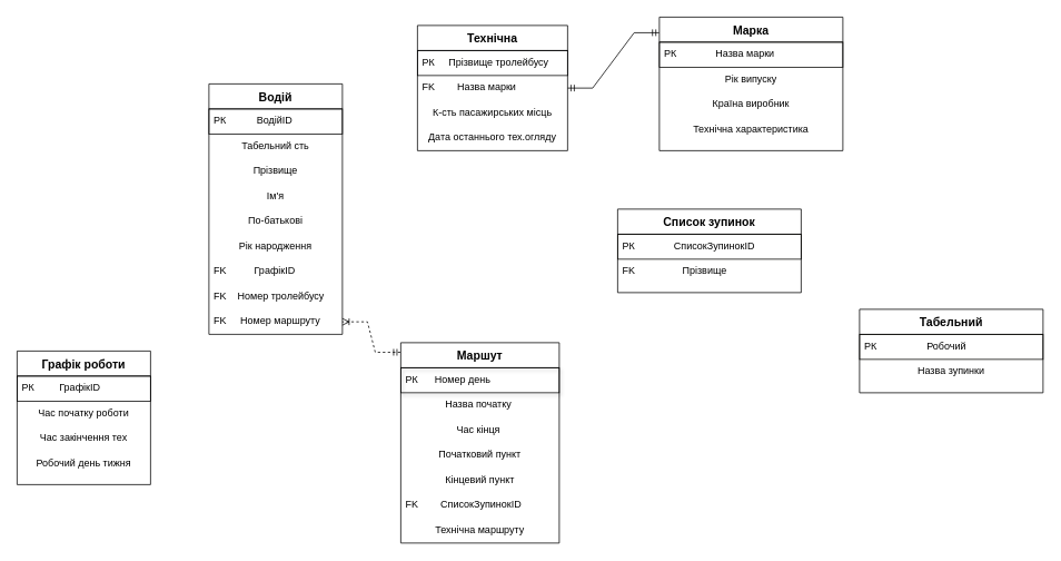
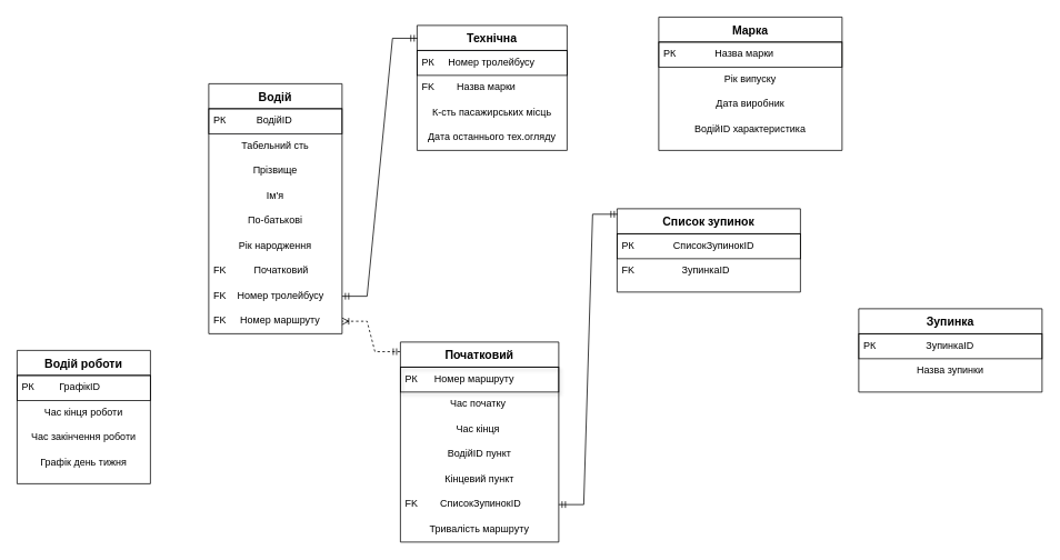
  <mxCell id="0" />
  <mxCell id="1" parent="0" />
  <mxCell id="2" value="Водій" style="swimlane;fontStyle=1;childLayout=stackLayout;horizontal=1;startSize=30;horizontalStack=0;resizeParent=1;resizeParentMax=0;resizeLast=0;collapsible=1;marginBottom=0;align=center;fontSize=14;" parent="1" vertex="1"><mxGeometry x="250" y="100" width="160" height="300" as="geometry" /></mxCell>
  <mxCell id="3" value="РК           ВодійID" style="text;strokeColor=#020203;fillColor=none;spacingLeft=4;spacingRight=4;overflow=hidden;rotatable=0;points=[[0,0.5],[1,0.5]];portConstraint=eastwest;fontSize=12;" parent="2" vertex="1"><mxGeometry y="30" width="160" height="30" as="geometry" /></mxCell>
  <mxCell id="4" value="Табельний сть" style="text;strokeColor=none;fillColor=none;spacingLeft=4;spacingRight=4;overflow=hidden;rotatable=0;points=[[0,0.5],[1,0.5]];portConstraint=eastwest;fontSize=12;align=center;" parent="2" vertex="1"><mxGeometry y="60" width="160" height="30" as="geometry" /></mxCell>
  <mxCell id="5" value="Прізвище" style="text;strokeColor=none;fillColor=none;spacingLeft=4;spacingRight=4;overflow=hidden;rotatable=0;points=[[0,0.5],[1,0.5]];portConstraint=eastwest;fontSize=12;align=center;" parent="2" vertex="1"><mxGeometry y="90" width="160" height="30" as="geometry" /></mxCell>
  <mxCell id="6" value="Ім'я" style="text;strokeColor=none;fillColor=none;spacingLeft=4;spacingRight=4;overflow=hidden;rotatable=0;points=[[0,0.5],[1,0.5]];portConstraint=eastwest;fontSize=12;align=center;" parent="2" vertex="1"><mxGeometry y="120" width="160" height="30" as="geometry" /></mxCell>
  <mxCell id="7" value="По-батькові" style="text;strokeColor=none;fillColor=none;spacingLeft=4;spacingRight=4;overflow=hidden;rotatable=0;points=[[0,0.5],[1,0.5]];portConstraint=eastwest;fontSize=12;align=center;" parent="2" vertex="1"><mxGeometry y="150" width="160" height="30" as="geometry" /></mxCell>
  <mxCell id="8" value="Рік народження" style="text;strokeColor=none;fillColor=none;spacingLeft=4;spacingRight=4;overflow=hidden;rotatable=0;points=[[0,0.5],[1,0.5]];portConstraint=eastwest;fontSize=12;align=center;" parent="2" vertex="1"><mxGeometry y="180" width="160" height="30" as="geometry" /></mxCell>
- <mxCell id="9" value="FK          ГрафікID" style="text;strokeColor=none;fillColor=none;spacingLeft=4;spacingRight=4;overflow=hidden;rotatable=0;points=[[0,0.5],[1,0.5]];portConstraint=eastwest;fontSize=12;" parent="2" vertex="1"><mxGeometry y="210" width="160" height="30" as="geometry" /></mxCell>
+ <mxCell id="9" value="FK          Початковий" style="text;strokeColor=none;fillColor=none;spacingLeft=4;spacingRight=4;overflow=hidden;rotatable=0;points=[[0,0.5],[1,0.5]];portConstraint=eastwest;fontSize=12;" parent="2" vertex="1"><mxGeometry y="210" width="160" height="30" as="geometry" /></mxCell>
  <mxCell id="10" value="FK    Номер тролейбусу" style="text;strokeColor=none;fillColor=none;spacingLeft=4;spacingRight=4;overflow=hidden;rotatable=0;points=[[0,0.5],[1,0.5]];portConstraint=eastwest;fontSize=12;" vertex="1" parent="2"><mxGeometry y="240" width="160" height="30" as="geometry" /></mxCell>
  <mxCell id="11" value="FK     Номер маршруту" style="text;strokeColor=none;fillColor=none;spacingLeft=4;spacingRight=4;overflow=hidden;rotatable=0;points=[[0,0.5],[1,0.5]];portConstraint=eastwest;fontSize=12;" parent="2" vertex="1"><mxGeometry y="270" width="160" height="30" as="geometry" /></mxCell>
  <mxCell id="12" value="Технічна" style="swimlane;fontStyle=1;childLayout=stackLayout;horizontal=1;startSize=30;horizontalStack=0;resizeParent=1;resizeParentMax=0;resizeLast=0;collapsible=1;marginBottom=0;align=center;fontSize=14;" parent="1" vertex="1"><mxGeometry x="500" y="30" width="180" height="150" as="geometry" /></mxCell>
- <mxCell id="13" value="РК     Прізвище тролейбусу" style="text;strokeColor=#020203;fillColor=none;spacingLeft=4;spacingRight=4;overflow=hidden;rotatable=0;points=[[0,0.5],[1,0.5]];portConstraint=eastwest;fontSize=12;" parent="12" vertex="1"><mxGeometry y="30" width="180" height="30" as="geometry" /></mxCell>
+ <mxCell id="13" value="РК     Номер тролейбусу" style="text;strokeColor=#020203;fillColor=none;spacingLeft=4;spacingRight=4;overflow=hidden;rotatable=0;points=[[0,0.5],[1,0.5]];portConstraint=eastwest;fontSize=12;" parent="12" vertex="1"><mxGeometry y="30" width="180" height="30" as="geometry" /></mxCell>
  <mxCell id="14" value="FK        Назва марки" style="text;strokeColor=none;fillColor=none;spacingLeft=4;spacingRight=4;overflow=hidden;rotatable=0;points=[[0,0.5],[1,0.5]];portConstraint=eastwest;fontSize=12;" parent="12" vertex="1"><mxGeometry y="60" width="180" height="30" as="geometry" /></mxCell>
  <mxCell id="15" value="К-сть пасажирських місць" style="text;strokeColor=none;fillColor=none;spacingLeft=4;spacingRight=4;overflow=hidden;rotatable=0;points=[[0,0.5],[1,0.5]];portConstraint=eastwest;fontSize=12;align=center;" parent="12" vertex="1"><mxGeometry y="90" width="180" height="30" as="geometry" /></mxCell>
  <mxCell id="16" value="Дата останнього тех.огляду" style="text;strokeColor=none;fillColor=none;spacingLeft=4;spacingRight=4;overflow=hidden;rotatable=0;points=[[0,0.5],[1,0.5]];portConstraint=eastwest;fontSize=12;align=center;" parent="12" vertex="1"><mxGeometry y="120" width="180" height="30" as="geometry" /></mxCell>
- <mxCell id="17" value="Маршут" style="swimlane;fontStyle=1;childLayout=stackLayout;horizontal=1;startSize=30;horizontalStack=0;resizeParent=1;resizeParentMax=0;resizeLast=0;collapsible=1;marginBottom=0;align=center;fontSize=14;" parent="1" vertex="1"><mxGeometry x="480" y="410" width="190" height="240" as="geometry" /></mxCell>
- <mxCell id="18" value="РК      Номер день" style="text;strokeColor=#040505;fillColor=none;spacingLeft=4;spacingRight=4;overflow=hidden;rotatable=0;points=[[0,0.5],[1,0.5]];portConstraint=eastwest;fontSize=12;shadow=1;" parent="17" vertex="1"><mxGeometry y="30" width="190" height="30" as="geometry" /></mxCell>
- <mxCell id="19" value="Назва початку " style="text;strokeColor=none;fillColor=none;spacingLeft=4;spacingRight=4;overflow=hidden;rotatable=0;points=[[0,0.5],[1,0.5]];portConstraint=eastwest;fontSize=12;align=center;" parent="17" vertex="1"><mxGeometry y="60" width="190" height="30" as="geometry" /></mxCell>
+ <mxCell id="17" value="Початковий" style="swimlane;fontStyle=1;childLayout=stackLayout;horizontal=1;startSize=30;horizontalStack=0;resizeParent=1;resizeParentMax=0;resizeLast=0;collapsible=1;marginBottom=0;align=center;fontSize=14;" parent="1" vertex="1"><mxGeometry x="480" y="410" width="190" height="240" as="geometry" /></mxCell>
+ <mxCell id="18" value="РК      Номер маршруту" style="text;strokeColor=#040505;fillColor=none;spacingLeft=4;spacingRight=4;overflow=hidden;rotatable=0;points=[[0,0.5],[1,0.5]];portConstraint=eastwest;fontSize=12;shadow=1;" parent="17" vertex="1"><mxGeometry y="30" width="190" height="30" as="geometry" /></mxCell>
+ <mxCell id="19" value="Час початку " style="text;strokeColor=none;fillColor=none;spacingLeft=4;spacingRight=4;overflow=hidden;rotatable=0;points=[[0,0.5],[1,0.5]];portConstraint=eastwest;fontSize=12;align=center;" parent="17" vertex="1"><mxGeometry y="60" width="190" height="30" as="geometry" /></mxCell>
  <mxCell id="20" value="Час кінця " style="text;strokeColor=none;fillColor=none;spacingLeft=4;spacingRight=4;overflow=hidden;rotatable=0;points=[[0,0.5],[1,0.5]];portConstraint=eastwest;fontSize=12;align=center;" parent="17" vertex="1"><mxGeometry y="90" width="190" height="30" as="geometry" /></mxCell>
- <mxCell id="21" value="Початковий пункт" style="text;strokeColor=none;fillColor=none;spacingLeft=4;spacingRight=4;overflow=hidden;rotatable=0;points=[[0,0.5],[1,0.5]];portConstraint=eastwest;fontSize=12;align=center;" parent="17" vertex="1"><mxGeometry y="120" width="190" height="30" as="geometry" /></mxCell>
+ <mxCell id="21" value="ВодійID пункт" style="text;strokeColor=none;fillColor=none;spacingLeft=4;spacingRight=4;overflow=hidden;rotatable=0;points=[[0,0.5],[1,0.5]];portConstraint=eastwest;fontSize=12;align=center;" parent="17" vertex="1"><mxGeometry y="120" width="190" height="30" as="geometry" /></mxCell>
  <mxCell id="22" value="Кінцевий пункт" style="text;strokeColor=none;fillColor=none;spacingLeft=4;spacingRight=4;overflow=hidden;rotatable=0;points=[[0,0.5],[1,0.5]];portConstraint=eastwest;fontSize=12;align=center;" parent="17" vertex="1"><mxGeometry y="150" width="190" height="30" as="geometry" /></mxCell>
  <mxCell id="23" value="FK        СписокЗупинокID" style="text;strokeColor=none;fillColor=none;spacingLeft=4;spacingRight=4;overflow=hidden;rotatable=0;points=[[0,0.5],[1,0.5]];portConstraint=eastwest;fontSize=12;align=left;" parent="17" vertex="1"><mxGeometry y="180" width="190" height="30" as="geometry" /></mxCell>
- <mxCell id="24" value="Технічна маршруту" style="text;strokeColor=none;fillColor=none;spacingLeft=4;spacingRight=4;overflow=hidden;rotatable=0;points=[[0,0.5],[1,0.5]];portConstraint=eastwest;fontSize=12;align=center;" parent="17" vertex="1"><mxGeometry y="210" width="190" height="30" as="geometry" /></mxCell>
- <mxCell id="25" value="Графік роботи" style="swimlane;fontStyle=1;childLayout=stackLayout;horizontal=1;startSize=30;horizontalStack=0;resizeParent=1;resizeParentMax=0;resizeLast=0;collapsible=1;marginBottom=0;align=center;fontSize=14;" parent="1" vertex="1"><mxGeometry x="20" y="420" width="160" height="160" as="geometry" /></mxCell>
+ <mxCell id="24" value="Тривалість маршруту" style="text;strokeColor=none;fillColor=none;spacingLeft=4;spacingRight=4;overflow=hidden;rotatable=0;points=[[0,0.5],[1,0.5]];portConstraint=eastwest;fontSize=12;align=center;" parent="17" vertex="1"><mxGeometry y="210" width="190" height="30" as="geometry" /></mxCell>
+ <mxCell id="25" value="Водій роботи" style="swimlane;fontStyle=1;childLayout=stackLayout;horizontal=1;startSize=30;horizontalStack=0;resizeParent=1;resizeParentMax=0;resizeLast=0;collapsible=1;marginBottom=0;align=center;fontSize=14;" parent="1" vertex="1"><mxGeometry x="20" y="420" width="160" height="160" as="geometry" /></mxCell>
  <mxCell id="26" value="РК         ГрафікID" style="text;strokeColor=#000000;fillColor=none;spacingLeft=4;spacingRight=4;overflow=hidden;rotatable=0;points=[[0,0.5],[1,0.5]];portConstraint=eastwest;fontSize=12;align=left;" parent="25" vertex="1"><mxGeometry y="30" width="160" height="30" as="geometry" /></mxCell>
- <mxCell id="27" value="Час початку роботи&#10;" style="text;strokeColor=none;fillColor=none;spacingLeft=4;spacingRight=4;overflow=hidden;rotatable=0;points=[[0,0.5],[1,0.5]];portConstraint=eastwest;fontSize=12;align=center;" parent="25" vertex="1"><mxGeometry y="60" width="160" height="30" as="geometry" /></mxCell>
- <mxCell id="28" value="Час закінчення тех" style="text;strokeColor=none;fillColor=none;spacingLeft=4;spacingRight=4;overflow=hidden;rotatable=0;points=[[0,0.5],[1,0.5]];portConstraint=eastwest;fontSize=12;align=center;" parent="25" vertex="1"><mxGeometry y="90" width="160" height="30" as="geometry" /></mxCell>
- <mxCell id="29" value="Робочий день тижня" style="text;strokeColor=none;fillColor=none;spacingLeft=4;spacingRight=4;overflow=hidden;rotatable=0;points=[[0,0.5],[1,0.5]];portConstraint=eastwest;fontSize=12;align=center;" parent="25" vertex="1"><mxGeometry y="120" width="160" height="40" as="geometry" /></mxCell>
- <mxCell id="30" value="Табельний" style="swimlane;fontStyle=1;childLayout=stackLayout;horizontal=1;startSize=30;horizontalStack=0;resizeParent=1;resizeParentMax=0;resizeLast=0;collapsible=1;marginBottom=0;align=center;fontSize=14;" parent="1" vertex="1"><mxGeometry x="1030" y="370" width="220" height="100" as="geometry"><mxRectangle x="460" y="160" width="140" height="30" as="alternateBounds" /></mxGeometry></mxCell>
- <mxCell id="31" value="РК                  Робочий" style="text;strokeColor=#050402;fillColor=none;spacingLeft=4;spacingRight=4;overflow=hidden;rotatable=0;points=[[0,0.5],[1,0.5]];portConstraint=eastwest;fontSize=12;" parent="30" vertex="1"><mxGeometry y="30" width="220" height="30" as="geometry" /></mxCell>
+ <mxCell id="27" value="Час кінця роботи&#10;" style="text;strokeColor=none;fillColor=none;spacingLeft=4;spacingRight=4;overflow=hidden;rotatable=0;points=[[0,0.5],[1,0.5]];portConstraint=eastwest;fontSize=12;align=center;" parent="25" vertex="1"><mxGeometry y="60" width="160" height="30" as="geometry" /></mxCell>
+ <mxCell id="28" value="Час закінчення роботи" style="text;strokeColor=none;fillColor=none;spacingLeft=4;spacingRight=4;overflow=hidden;rotatable=0;points=[[0,0.5],[1,0.5]];portConstraint=eastwest;fontSize=12;align=center;" parent="25" vertex="1"><mxGeometry y="90" width="160" height="30" as="geometry" /></mxCell>
+ <mxCell id="29" value="Графік день тижня" style="text;strokeColor=none;fillColor=none;spacingLeft=4;spacingRight=4;overflow=hidden;rotatable=0;points=[[0,0.5],[1,0.5]];portConstraint=eastwest;fontSize=12;align=center;" parent="25" vertex="1"><mxGeometry y="120" width="160" height="40" as="geometry" /></mxCell>
+ <mxCell id="30" value="Зупинка" style="swimlane;fontStyle=1;childLayout=stackLayout;horizontal=1;startSize=30;horizontalStack=0;resizeParent=1;resizeParentMax=0;resizeLast=0;collapsible=1;marginBottom=0;align=center;fontSize=14;" parent="1" vertex="1"><mxGeometry x="1030" y="370" width="220" height="100" as="geometry"><mxRectangle x="460" y="160" width="140" height="30" as="alternateBounds" /></mxGeometry></mxCell>
+ <mxCell id="31" value="РК                  ЗупинкаID" style="text;strokeColor=#050402;fillColor=none;spacingLeft=4;spacingRight=4;overflow=hidden;rotatable=0;points=[[0,0.5],[1,0.5]];portConstraint=eastwest;fontSize=12;" parent="30" vertex="1"><mxGeometry y="30" width="220" height="30" as="geometry" /></mxCell>
  <mxCell id="32" value="Назва зупинки" style="text;strokeColor=none;fillColor=none;spacingLeft=4;spacingRight=4;overflow=hidden;rotatable=0;points=[[0,0.5],[1,0.5]];portConstraint=eastwest;fontSize=12;align=center;" parent="30" vertex="1"><mxGeometry y="60" width="220" height="40" as="geometry" /></mxCell>
+ <mxCell id="33" value="" style="edgeStyle=entityRelationEdgeStyle;fontSize=12;html=1;endArrow=ERmandOne;startArrow=ERmandOne;rounded=0;entryX=1;entryY=0.5;entryDx=0;entryDy=0;exitX=0.003;exitY=0.103;exitDx=0;exitDy=0;exitPerimeter=0;" parent="1" source="12" target="10" edge="1"><mxGeometry width="100" height="100" relative="1" as="geometry"><mxPoint x="740" y="100" as="sourcePoint" /><mxPoint x="630" y="330" as="targetPoint" /><Array as="points"><mxPoint x="700" y="280" /><mxPoint x="800" y="220" /><mxPoint x="700" y="290" /><mxPoint x="700" y="250" /><mxPoint x="710" y="310" /><mxPoint x="800" y="220" /><mxPoint x="830" y="200" /><mxPoint x="800" y="220" /><mxPoint x="700" y="310" /></Array></mxGeometry></mxCell>
  <mxCell id="34" value="Марка" style="swimlane;fontStyle=1;childLayout=stackLayout;horizontal=1;startSize=30;horizontalStack=0;resizeParent=1;resizeParentMax=0;resizeLast=0;collapsible=1;marginBottom=0;align=center;fontSize=14;" parent="1" vertex="1"><mxGeometry x="790" y="20" width="220" height="160" as="geometry"><mxRectangle x="460" y="160" width="140" height="30" as="alternateBounds" /></mxGeometry></mxCell>
  <mxCell id="35" value="РК              Назва марки" style="text;strokeColor=#050402;fillColor=none;spacingLeft=4;spacingRight=4;overflow=hidden;rotatable=0;points=[[0,0.5],[1,0.5]];portConstraint=eastwest;fontSize=12;" parent="34" vertex="1"><mxGeometry y="30" width="220" height="30" as="geometry" /></mxCell>
  <mxCell id="36" value="Рік випуску" style="text;strokeColor=none;fillColor=none;spacingLeft=4;spacingRight=4;overflow=hidden;rotatable=0;points=[[0,0.5],[1,0.5]];portConstraint=eastwest;fontSize=12;align=center;" parent="34" vertex="1"><mxGeometry y="60" width="220" height="30" as="geometry" /></mxCell>
- <mxCell id="37" value="Країна виробник" style="text;strokeColor=none;fillColor=none;spacingLeft=4;spacingRight=4;overflow=hidden;rotatable=0;points=[[0,0.5],[1,0.5]];portConstraint=eastwest;fontSize=12;align=center;" parent="34" vertex="1"><mxGeometry y="90" width="220" height="30" as="geometry" /></mxCell>
- <mxCell id="38" value="Технічна характеристика" style="text;strokeColor=none;fillColor=none;spacingLeft=4;spacingRight=4;overflow=hidden;rotatable=0;points=[[0,0.5],[1,0.5]];portConstraint=eastwest;fontSize=12;align=center;" parent="34" vertex="1"><mxGeometry y="120" width="220" height="40" as="geometry" /></mxCell>
+ <mxCell id="37" value="Дата виробник" style="text;strokeColor=none;fillColor=none;spacingLeft=4;spacingRight=4;overflow=hidden;rotatable=0;points=[[0,0.5],[1,0.5]];portConstraint=eastwest;fontSize=12;align=center;" parent="34" vertex="1"><mxGeometry y="90" width="220" height="30" as="geometry" /></mxCell>
+ <mxCell id="38" value="ВодійID характеристика" style="text;strokeColor=none;fillColor=none;spacingLeft=4;spacingRight=4;overflow=hidden;rotatable=0;points=[[0,0.5],[1,0.5]];portConstraint=eastwest;fontSize=12;align=center;" parent="34" vertex="1"><mxGeometry y="120" width="220" height="40" as="geometry" /></mxCell>
  <mxCell id="39" value="" style="edgeStyle=entityRelationEdgeStyle;fontSize=12;html=1;endArrow=ERoneToMany;startArrow=ERmandOne;rounded=0;entryX=1;entryY=0.5;entryDx=0;entryDy=0;exitX=-0.003;exitY=0.048;exitDx=0;exitDy=0;exitPerimeter=0;dashed=1;" parent="1" source="17" target="11" edge="1"><mxGeometry width="100" height="100" relative="1" as="geometry"><mxPoint x="510" y="360" as="sourcePoint" /><mxPoint x="610" y="260" as="targetPoint" /></mxGeometry></mxCell>
  <mxCell id="40" value="Список зупинок" style="swimlane;fontStyle=1;childLayout=stackLayout;horizontal=1;startSize=30;horizontalStack=0;resizeParent=1;resizeParentMax=0;resizeLast=0;collapsible=1;marginBottom=0;align=center;fontSize=14;" vertex="1" parent="1"><mxGeometry x="740" y="250" width="220" height="100" as="geometry"><mxRectangle x="460" y="160" width="140" height="30" as="alternateBounds" /></mxGeometry></mxCell>
  <mxCell id="41" value="РК              СписокЗупинокID" style="text;strokeColor=#050402;fillColor=none;spacingLeft=4;spacingRight=4;overflow=hidden;rotatable=0;points=[[0,0.5],[1,0.5]];portConstraint=eastwest;fontSize=12;" vertex="1" parent="40"><mxGeometry y="30" width="220" height="30" as="geometry" /></mxCell>
- <mxCell id="42" value="FK                 Прізвище" style="text;strokeColor=none;fillColor=none;spacingLeft=4;spacingRight=4;overflow=hidden;rotatable=0;points=[[0,0.5],[1,0.5]];portConstraint=eastwest;fontSize=12;align=left;" vertex="1" parent="40"><mxGeometry y="60" width="220" height="40" as="geometry" /></mxCell>
- <mxCell id="44" value="" style="edgeStyle=entityRelationEdgeStyle;fontSize=12;html=1;endArrow=ERmandOne;startArrow=ERmandOne;rounded=0;entryX=1;entryY=0.5;entryDx=0;entryDy=0;exitX=-0.001;exitY=0.117;exitDx=0;exitDy=0;exitPerimeter=0;" edge="1" parent="1" source="34" target="14"><mxGeometry width="100" height="100" relative="1" as="geometry"><mxPoint x="710" y="90" as="sourcePoint" /><mxPoint x="619" y="400" as="targetPoint" /><Array as="points"><mxPoint x="909" y="325" /><mxPoint x="1009" y="265" /><mxPoint x="909" y="335" /><mxPoint x="909" y="295" /><mxPoint x="919" y="355" /><mxPoint x="1009" y="265" /><mxPoint x="1039" y="245" /><mxPoint x="1009" y="265" /><mxPoint x="909" y="355" /></Array></mxGeometry></mxCell>
+ <mxCell id="42" value="FK                 ЗупинкаID" style="text;strokeColor=none;fillColor=none;spacingLeft=4;spacingRight=4;overflow=hidden;rotatable=0;points=[[0,0.5],[1,0.5]];portConstraint=eastwest;fontSize=12;align=left;" vertex="1" parent="40"><mxGeometry y="60" width="220" height="40" as="geometry" /></mxCell>
+ <mxCell id="43" value="" style="edgeStyle=entityRelationEdgeStyle;fontSize=12;html=1;endArrow=ERmandOne;startArrow=ERmandOne;rounded=0;entryX=1;entryY=0.5;entryDx=0;entryDy=0;exitX=0.003;exitY=0.066;exitDx=0;exitDy=0;exitPerimeter=0;" edge="1" parent="1" source="40" target="23"><mxGeometry width="100" height="100" relative="1" as="geometry"><mxPoint x="505" y="58" as="sourcePoint" /><mxPoint x="420" y="365" as="targetPoint" /><Array as="points"><mxPoint x="710" y="290" /><mxPoint x="810" y="230" /><mxPoint x="710" y="300" /><mxPoint x="710" y="260" /><mxPoint x="720" y="320" /><mxPoint x="810" y="230" /><mxPoint x="840" y="210" /><mxPoint x="810" y="230" /><mxPoint x="710" y="320" /></Array></mxGeometry></mxCell>
